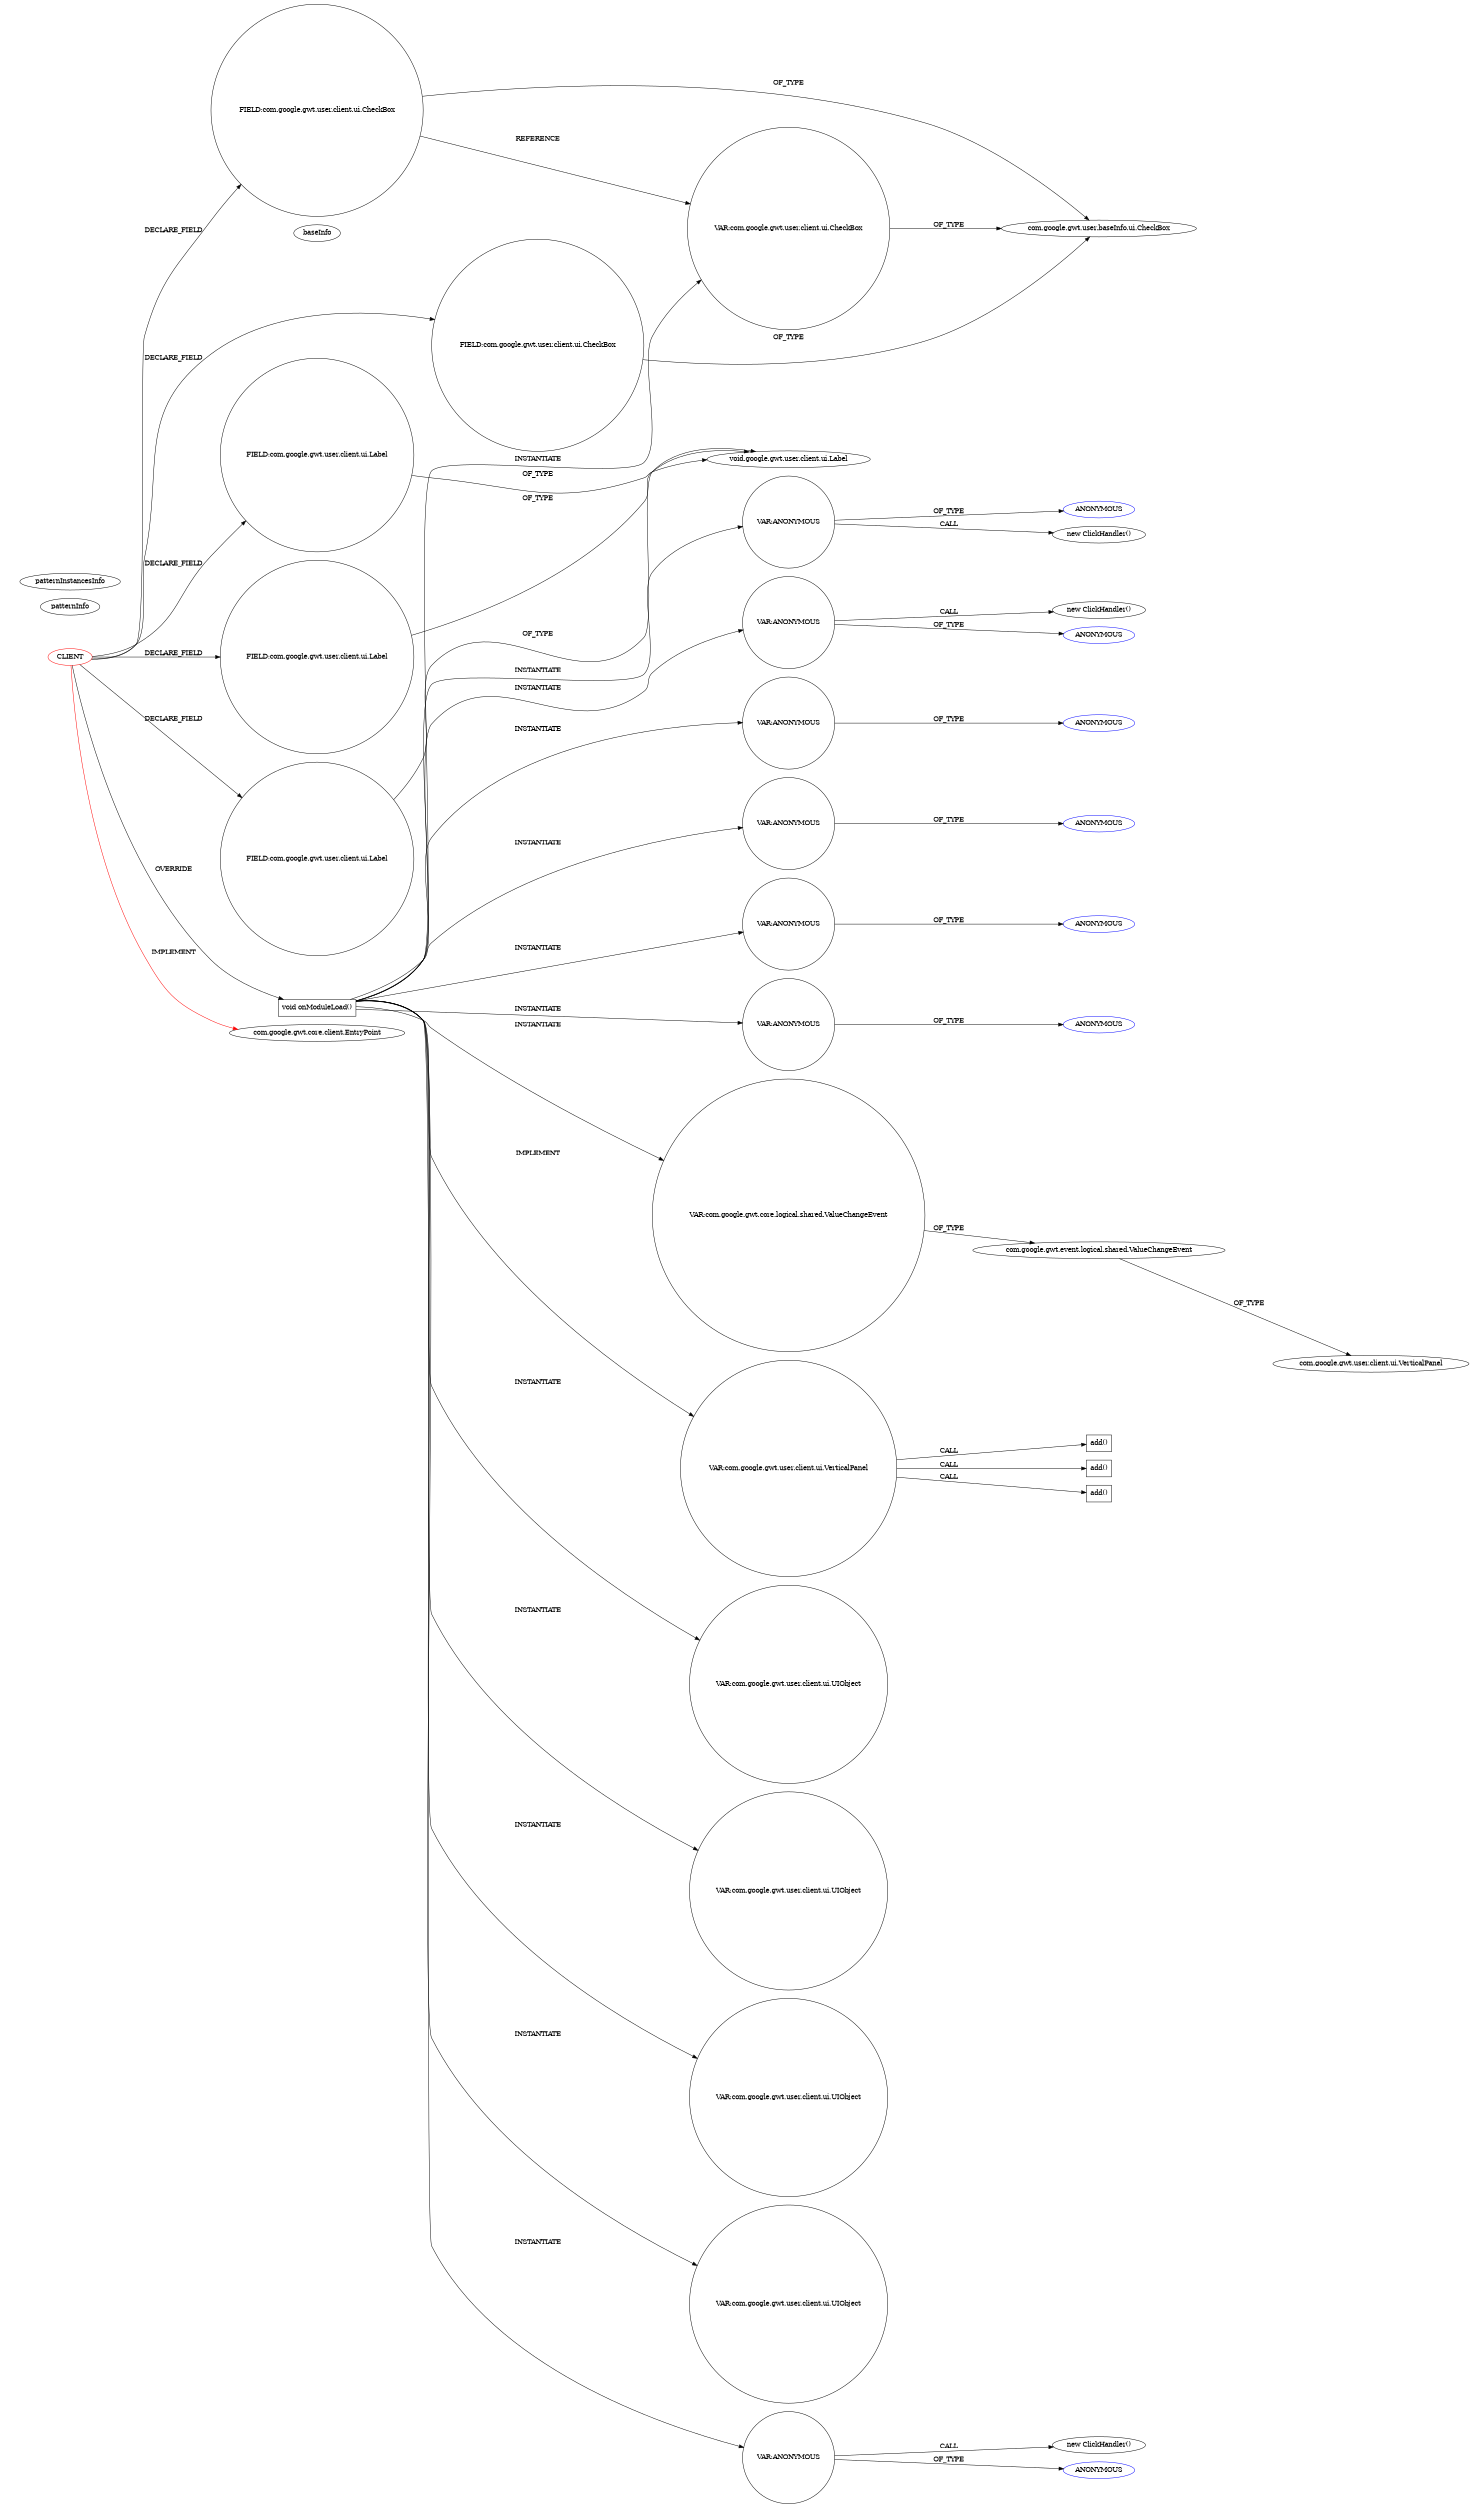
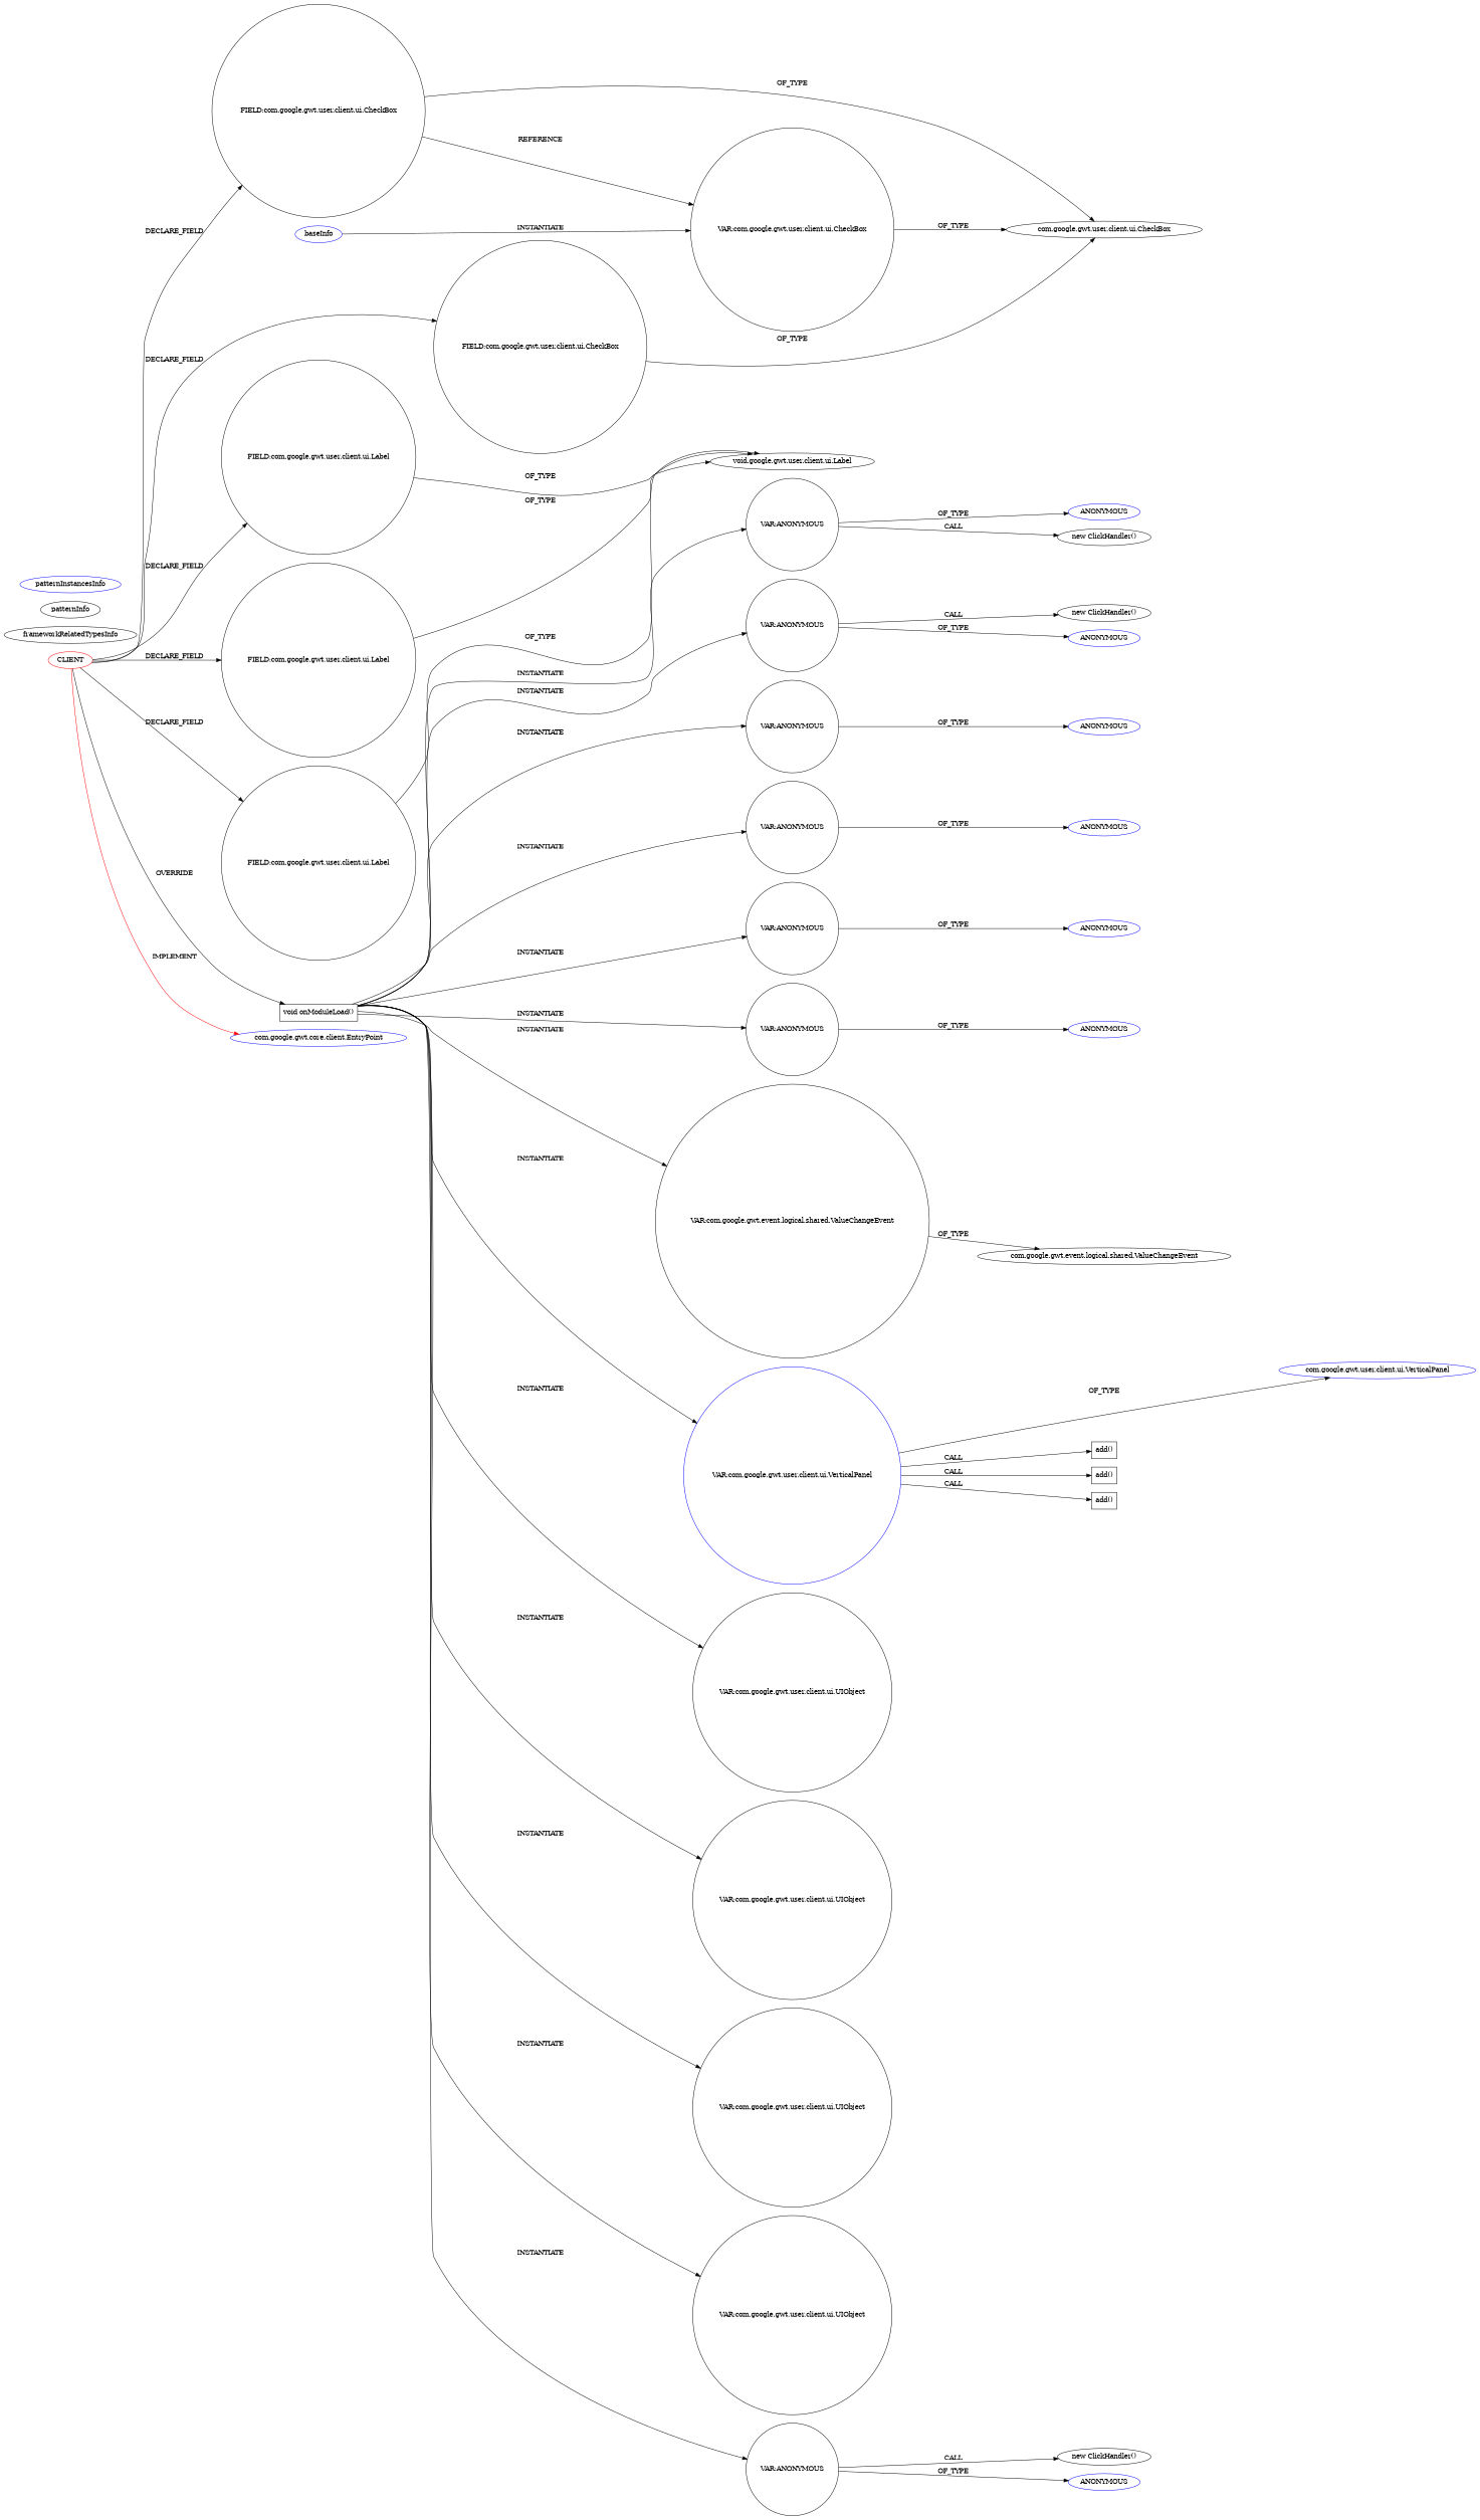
  digraph {
    rankdir=LR
    node [isFrameworkType=false vertexType=VARIABLE_EXPRESION]
-   baseInfo [category=pattern graphId=1179 isAnonymous=false possibleRelation=false isFrameworkType="" vertexType=""]
+   baseInfo [category=pattern graphId=1179 isAnonymous=false possibleRelation=false color=blue isFrameworkType="" vertexType=""]
+   frameworkRelatedTypesInfo [0="com.google.gwt.core.client.EntryPoint" isFrameworkType="" vertexType=""]
    patternInfo [frequency=2.0 patternRootClient=0 isFrameworkType="" vertexType=""]
-   patternInstancesInfo [0="akjava-WebTestMaker~/akjava-WebTestMaker/WebTestMaker-master/src/com/akjava/gwt/webtestmaker/client/WebTestMaker.java~WebTestMaker~655" 1="Tok-Erwin~/Tok-Erwin/Erwin-master/src/main/java/erwin/client/Erwin.java~Erwin~388" isFrameworkType="" vertexType=""]
+   patternInstancesInfo [0="akjava-WebTestMaker~/akjava-WebTestMaker/WebTestMaker-master/src/com/akjava/gwt/webtestmaker/client/WebTestMaker.java~WebTestMaker~655" 1="Tok-Erwin~/Tok-Erwin/Erwin-master/src/main/java/erwin/client/Erwin.java~Erwin~388" color=blue isFrameworkType="" vertexType=""]
    n5 [label="FIELD:com.google.gwt.user.client.ui.CheckBox" shape=circle vertexType=FIELD_DECLARATION]
    n6 [label="VAR:com.google.gwt.user.client.ui.CheckBox" shape=circle]
-   n7 [label="com.google.gwt.user.baseInfo.ui.CheckBox" vertexType=FRAMEWORK_CLASS_TYPE]
+   n7 [label="com.google.gwt.user.client.ui.CheckBox" vertexType=FRAMEWORK_CLASS_TYPE]
    n8 [color=red label=CLIENT vertexType=ROOT_CLIENT_CLASS_DECLARATION]
    n9 [label="FIELD:com.google.gwt.user.client.ui.CheckBox" shape=circle vertexType=FIELD_DECLARATION]
    n10 [label="FIELD:com.google.gwt.user.client.ui.Label" shape=circle vertexType=FIELD_DECLARATION]
    n11 [label="FIELD:com.google.gwt.user.client.ui.Label" shape=circle vertexType=FIELD_DECLARATION]
    n12 [label="FIELD:com.google.gwt.user.client.ui.Label" shape=circle vertexType=FIELD_DECLARATION]
-   n13 [label="com.google.gwt.core.client.EntryPoint" vertexType=FRAMEWORK_INTERFACE_TYPE]
+   n13 [label="com.google.gwt.core.client.EntryPoint" vertexType=FRAMEWORK_INTERFACE_TYPE color=blue]
    n14 [label="void onModuleLoad()" shape=box vertexType=OVERRIDING_METHOD_DECLARATION]
    n15 [label="void.google.gwt.user.client.ui.Label" vertexType=FRAMEWORK_CLASS_TYPE]
    n16 [label="VAR:com.google.gwt.user.client.ui.UIObject" shape=circle]
    n17 [label="VAR:com.google.gwt.user.client.ui.UIObject" shape=circle]
    n18 [label="VAR:com.google.gwt.user.client.ui.UIObject" shape=circle]
    n19 [label="VAR:com.google.gwt.user.client.ui.UIObject" shape=circle]
    n20 [label="VAR:ANONYMOUS" shape=circle]
    n21 [label="VAR:ANONYMOUS" shape=circle]
    n22 [label="VAR:ANONYMOUS" shape=circle]
    n23 [label="VAR:ANONYMOUS" shape=circle]
    n24 [label="VAR:ANONYMOUS" shape=circle]
    n25 [label="VAR:ANONYMOUS" shape=circle]
    n26 [label="VAR:ANONYMOUS" shape=circle]
-   n27 [label="VAR:com.google.gwt.core.logical.shared.ValueChangeEvent" shape=circle]
-   n28 [label="VAR:com.google.gwt.user.client.ui.VerticalPanel" shape=circle]
+   n27 [label="VAR:com.google.gwt.event.logical.shared.ValueChangeEvent" shape=circle]
+   n28 [label="VAR:com.google.gwt.user.client.ui.VerticalPanel" shape=circle color=blue]
    n29 [label="new ClickHandler()" vertexType=CONSTRUCTOR_CALL]
    n30 [color=blue label=ANONYMOUS vertexType=REFERENCE_ANONYMOUS_DECLARATION]
    n31 [label="new ClickHandler()" vertexType=CONSTRUCTOR_CALL]
    n32 [color=blue label=ANONYMOUS vertexType=REFERENCE_ANONYMOUS_DECLARATION]
    n33 [label="new ClickHandler()" vertexType=CONSTRUCTOR_CALL]
    n34 [color=blue label=ANONYMOUS vertexType=REFERENCE_ANONYMOUS_DECLARATION]
    n35 [color=blue label=ANONYMOUS vertexType=REFERENCE_ANONYMOUS_DECLARATION]
    n36 [color=blue label=ANONYMOUS vertexType=REFERENCE_ANONYMOUS_DECLARATION]
    n37 [color=blue label=ANONYMOUS vertexType=REFERENCE_ANONYMOUS_DECLARATION]
    n38 [color=blue label=ANONYMOUS vertexType=REFERENCE_ANONYMOUS_DECLARATION]
    n39 [label="com.google.gwt.event.logical.shared.ValueChangeEvent" vertexType=FRAMEWORK_CLASS_TYPE]
-   n40 [label="com.google.gwt.user.client.ui.VerticalPanel" vertexType=FRAMEWORK_CLASS_TYPE]
+   n40 [label="com.google.gwt.user.client.ui.VerticalPanel" vertexType=FRAMEWORK_CLASS_TYPE color=blue]
    n41 [label="add()" shape=box vertexType=INSIDE_CALL]
    n42 [label="add()" shape=box vertexType=INSIDE_CALL]
    n43 [label="add()" shape=box vertexType=INSIDE_CALL]
    n5 -> n6 [label=REFERENCE]
    n5 -> n7 [label=OF_TYPE]
    n6 -> n7 [label=OF_TYPE]
    n8 -> n5 [label=DECLARE_FIELD]
    n8 -> n9 [label=DECLARE_FIELD]
    n8 -> n10 [label=DECLARE_FIELD]
    n8 -> n11 [label=DECLARE_FIELD]
    n8 -> n12 [label=DECLARE_FIELD]
    n8 -> n13 [color=red label=IMPLEMENT]
    n8 -> n14 [label=OVERRIDE]
    n9 -> n7 [label=OF_TYPE]
    n10 -> n15 [label=OF_TYPE]
    n11 -> n15 [label=OF_TYPE]
    n12 -> n15 [label=OF_TYPE]
-   n14 -> n6 [label=INSTANTIATE]
+   baseInfo -> n6 [label=INSTANTIATE]
    n14 -> n16 [label=INSTANTIATE]
    n14 -> n17 [label=INSTANTIATE]
    n14 -> n18 [label=INSTANTIATE]
    n14 -> n19 [label=INSTANTIATE]
    n14 -> n20 [label=INSTANTIATE]
    n14 -> n21 [label=INSTANTIATE]
    n14 -> n22 [label=INSTANTIATE]
    n14 -> n23 [label=INSTANTIATE]
    n14 -> n24 [label=INSTANTIATE]
    n14 -> n25 [label=INSTANTIATE]
    n14 -> n26 [label=INSTANTIATE]
    n14 -> n27 [label=INSTANTIATE]
-   n14 -> n28 [label=IMPLEMENT]
+   n14 -> n28 [label=INSTANTIATE]
    n20 -> n29 [label=CALL]
    n20 -> n30 [label=OF_TYPE]
    n21 -> n31 [label=CALL]
    n21 -> n32 [label=OF_TYPE]
    n22 -> n33 [label=CALL]
    n22 -> n34 [label=OF_TYPE]
    n23 -> n35 [label=OF_TYPE]
    n24 -> n36 [label=OF_TYPE]
    n25 -> n37 [label=OF_TYPE]
    n26 -> n38 [label=OF_TYPE]
    n27 -> n39 [label=OF_TYPE]
-   n39 -> n40 [label=OF_TYPE]
+   n28 -> n40 [label=OF_TYPE]
    n28 -> n41 [label=CALL]
    n28 -> n42 [label=CALL]
    n28 -> n43 [label=CALL]
  }
